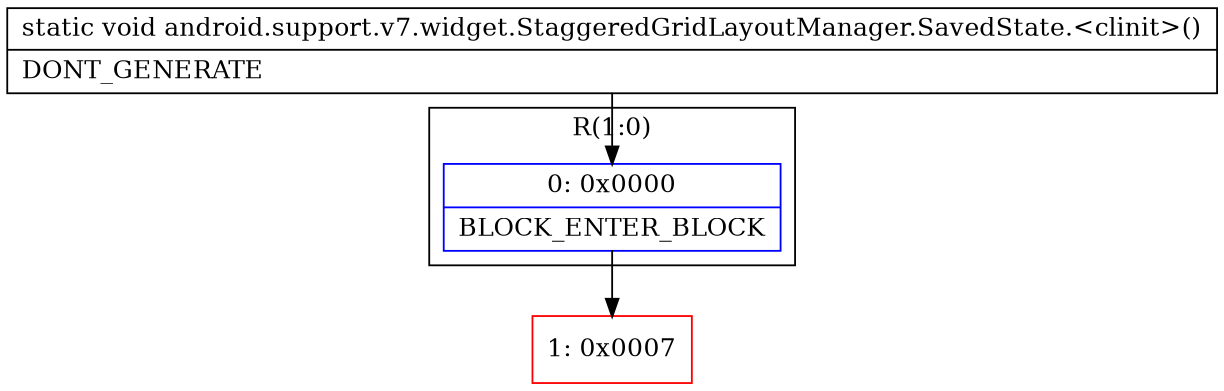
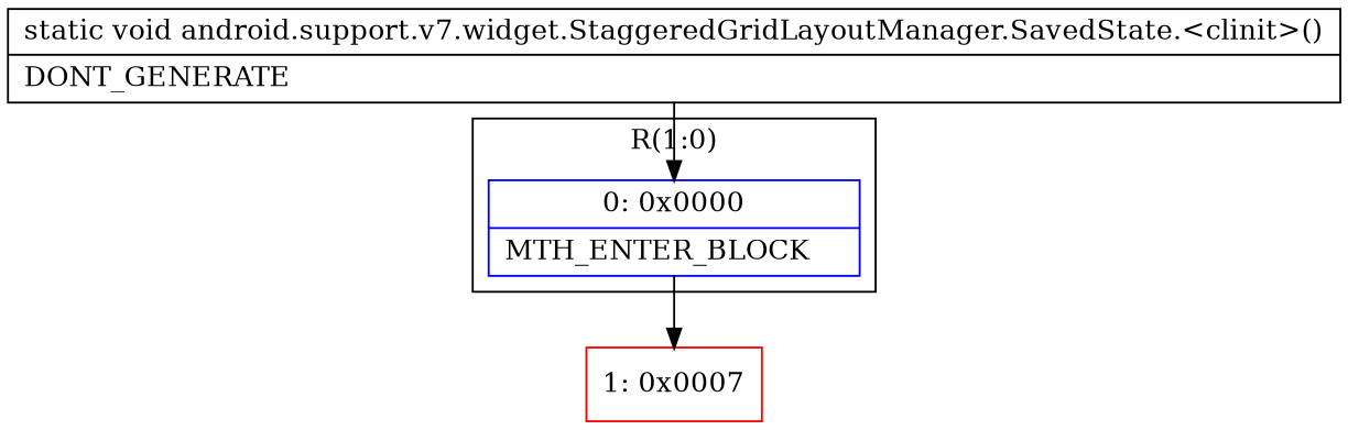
  digraph {
    node [shape=record]
-   n1 [color=blue label="{0\:\ 0x0000|BLOCK_ENTER_BLOCK\l}"]
+   n1 [color=blue label="{0\:\ 0x0000|MTH_ENTER_BLOCK\l}"]
    n2 [color=red label="{1\:\ 0x0007}"]
    n3 [label="{static void android.support.v7.widget.StaggeredGridLayoutManager.SavedState.\<clinit\>()  | DONT_GENERATE\l}"]
    subgraph cluster_1 {
      label="R(1:0)"
      n1
    }
    n1 -> n2
    n3 -> n1
  }
